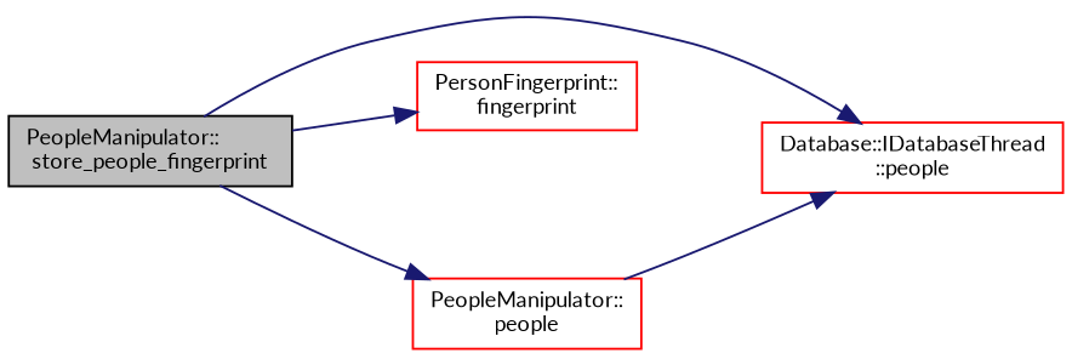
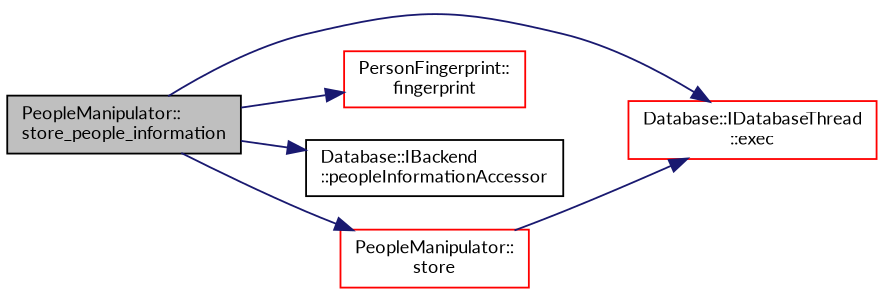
  digraph {
    fontname=Lato
    rankdir=LR
    node [color=red fillcolor=white fontname=Lato fontsize=10 shape=record style=filled]
    edge [color=midnightblue fontname=Lato fontsize=10 labelfontname=Helvetica labelfontsize=10 style=solid]
-   n1 [color=black fillcolor=grey75 fontcolor=black height=0.2 label="PeopleManipulator::\lstore_people_fingerprint" width=0.4]
-   n2 [height=0.2 label="Database::IDatabaseThread\l::people" width=0.4]
+   n1 [color=black fillcolor=grey75 fontcolor=black height=0.2 label="PeopleManipulator::\lstore_people_information" width=0.4]
+   n2 [height=0.2 label="Database::IDatabaseThread\l::exec" width=0.4]
    n3 [height=0.2 label="PersonFingerprint::\lfingerprint" width=0.4]
-   n5 [height=0.2 label="PeopleManipulator::\lpeople" width=0.4]
+   n4 [color=black height=0.2 label="Database::IBackend\l::peopleInformationAccessor" width=0.4]
+   n5 [height=0.2 label="PeopleManipulator::\lstore" width=0.4]
    n1 -> n2
    n1 -> n3
+   n1 -> n4
    n1 -> n5
    n5 -> n2
  }
